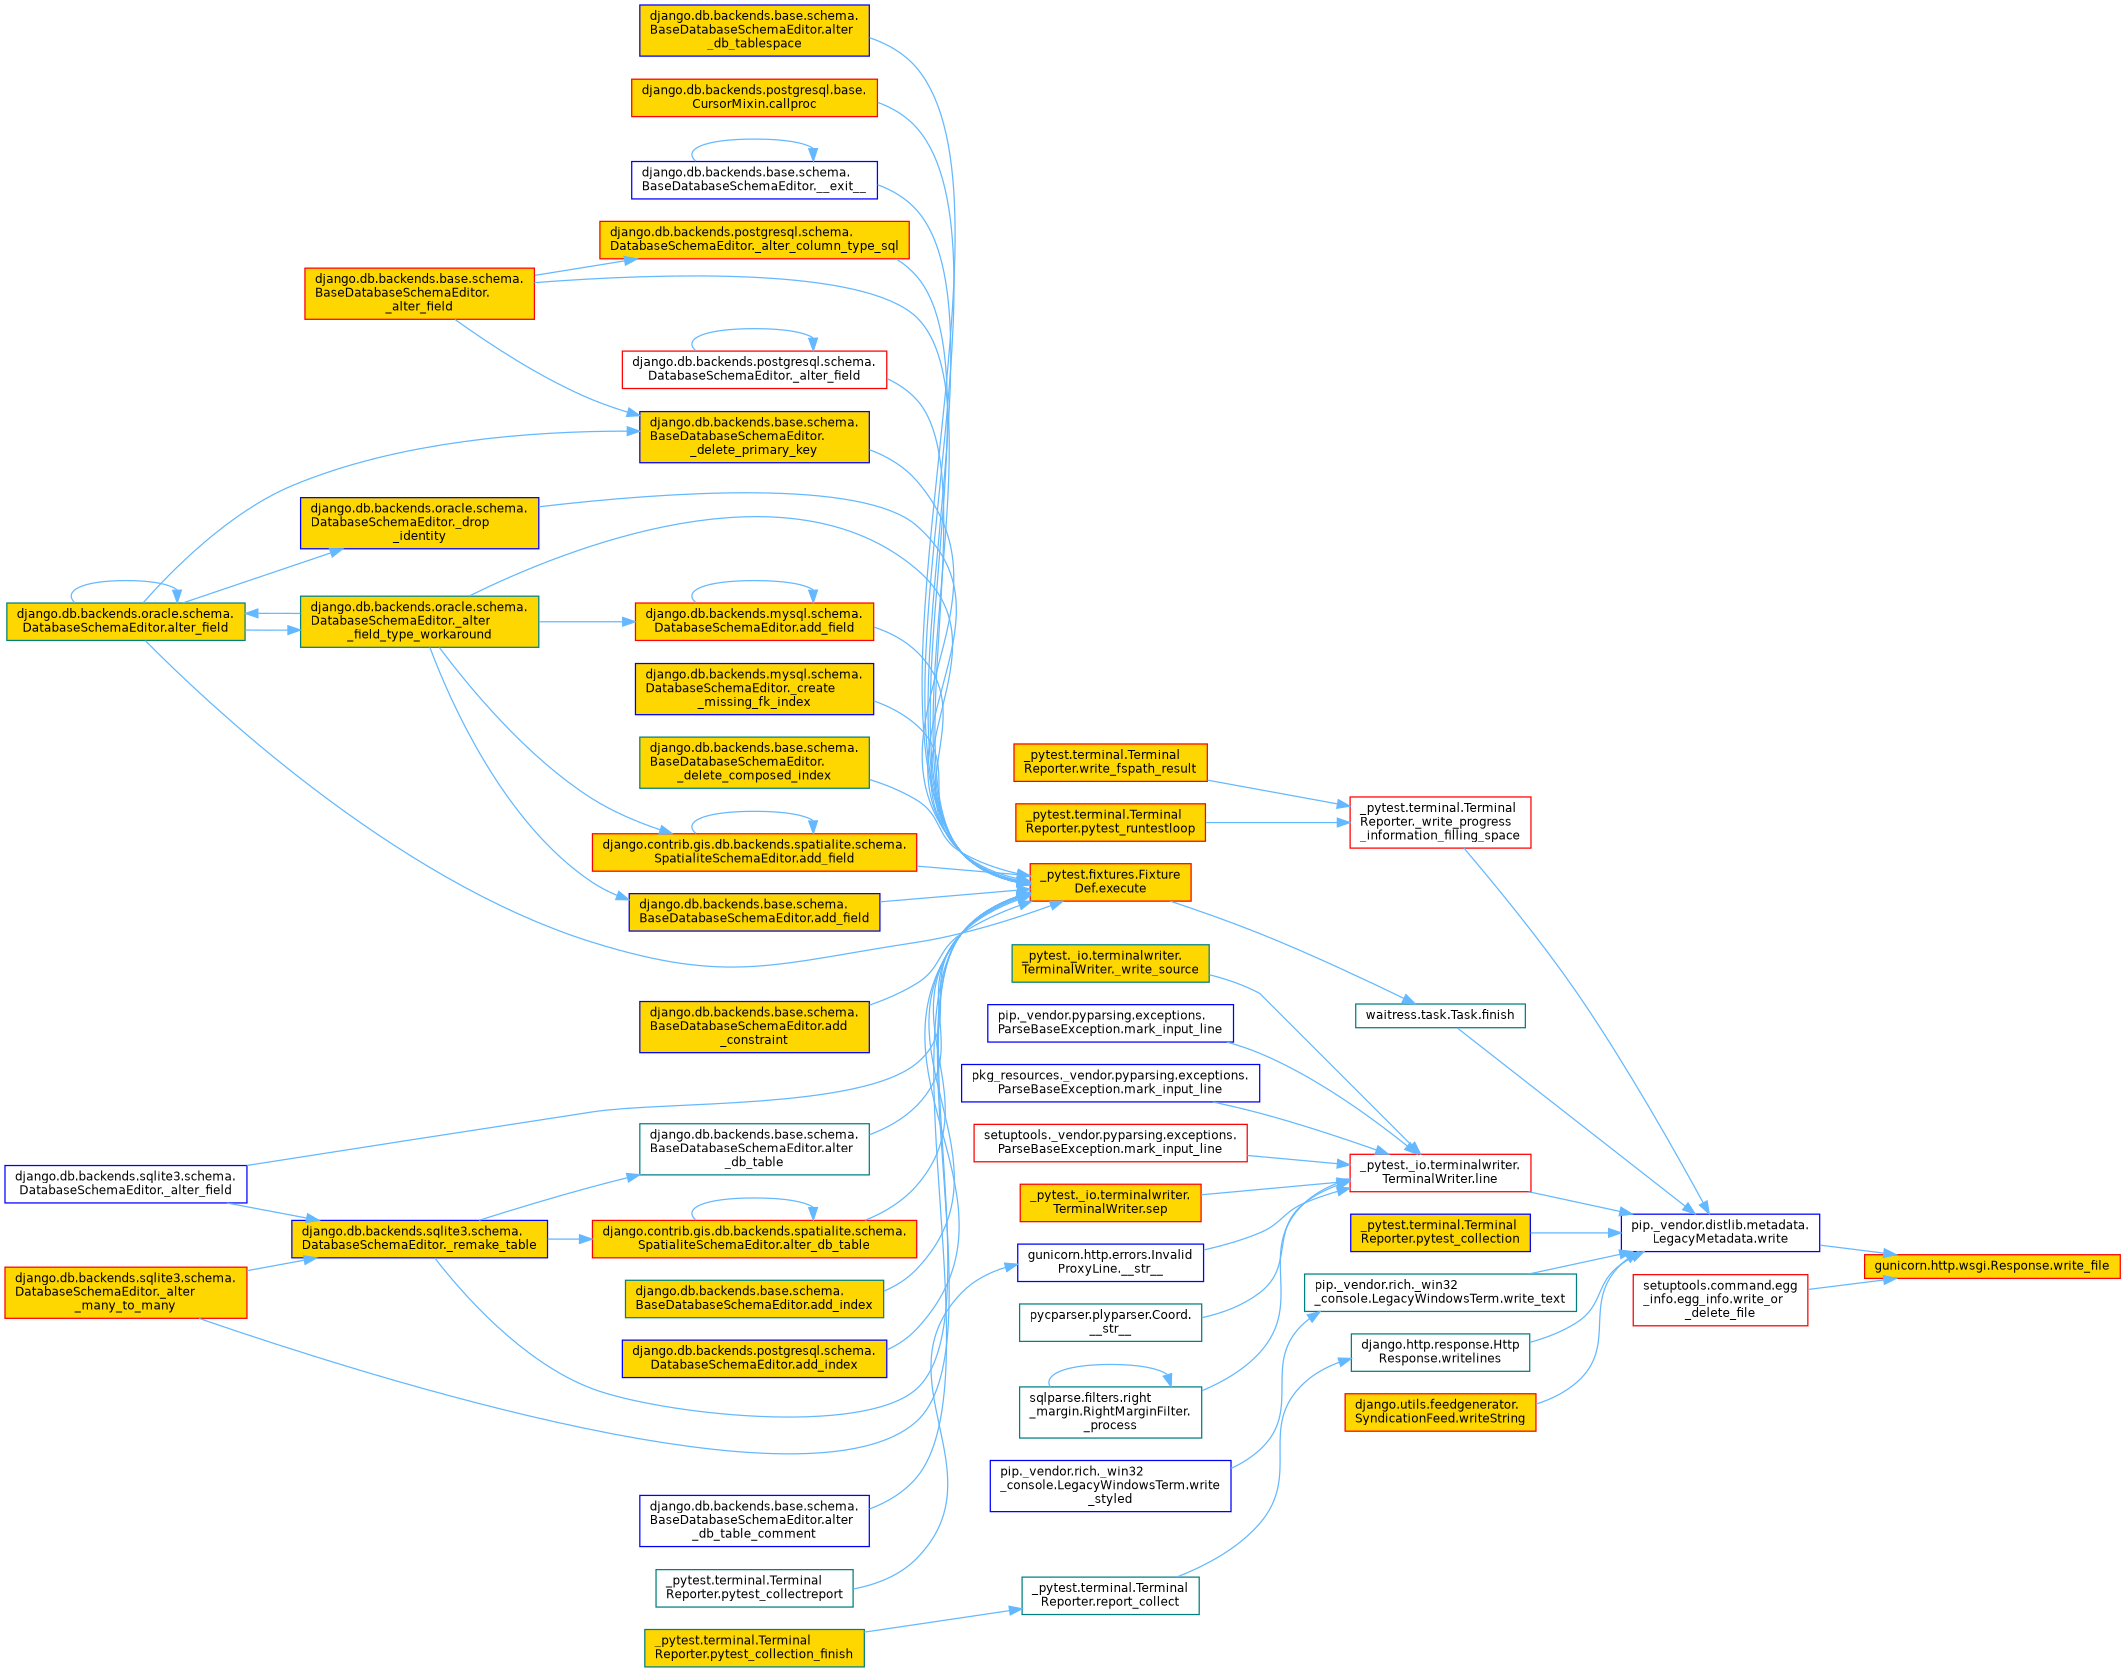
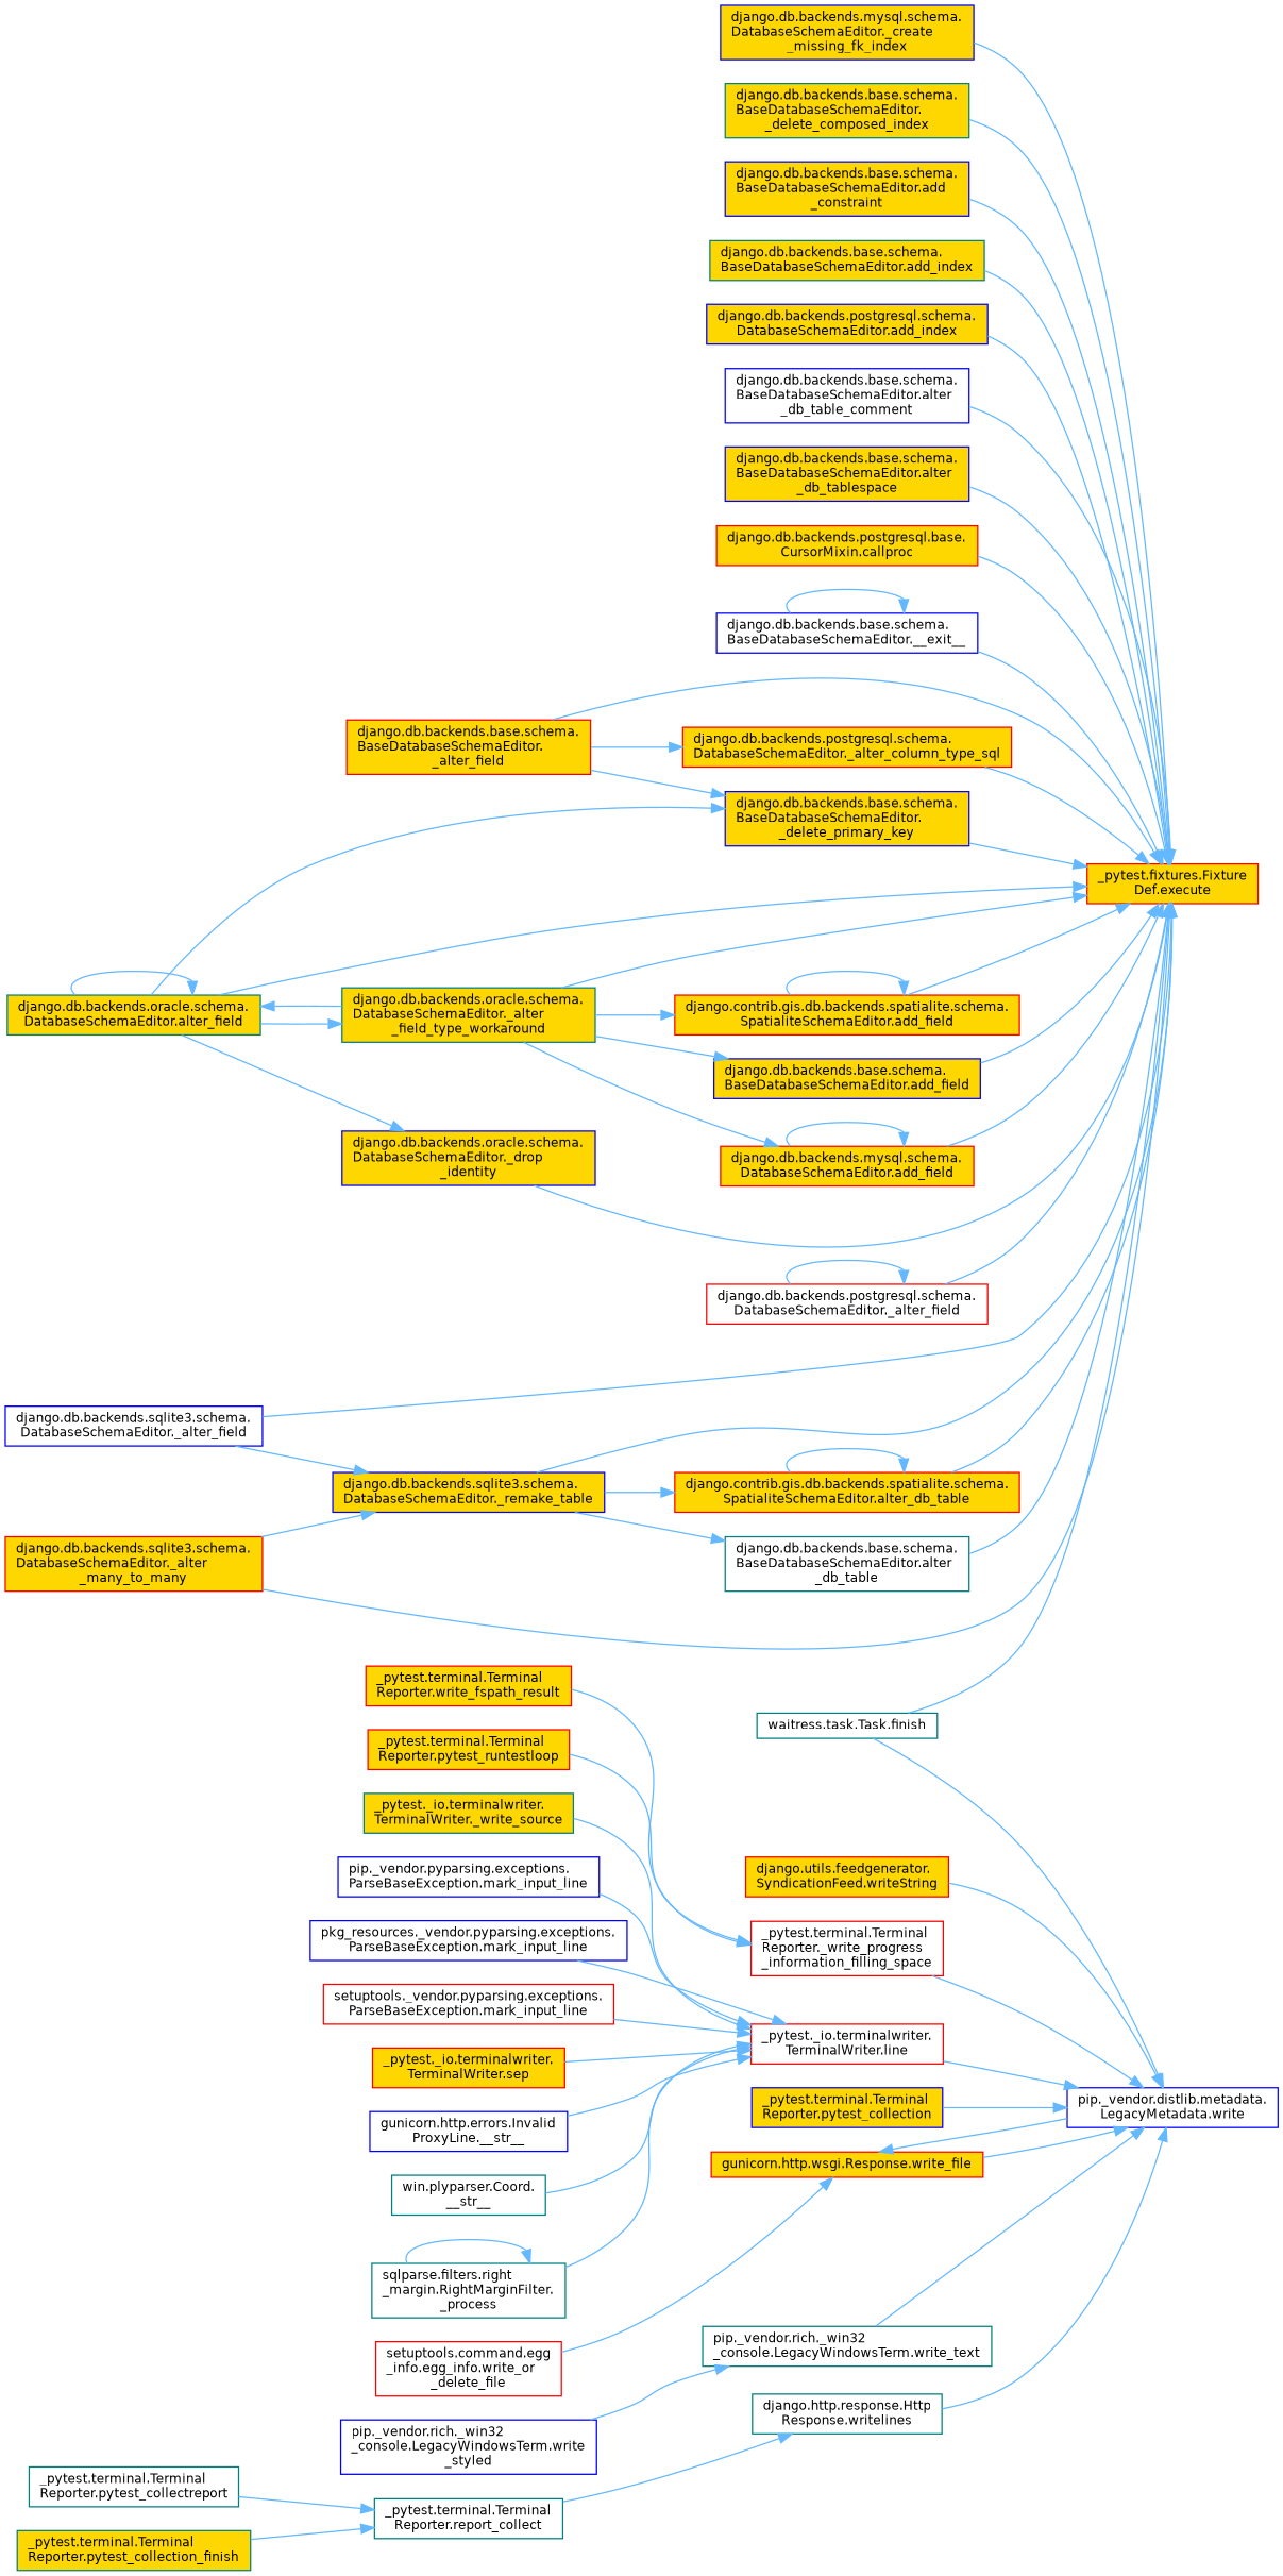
  digraph {
    rankdir=RL
    node [color=red fillcolor=gold fontname=Helvetica fontsize=10 shape=box style=filled]
    edge [color=steelblue1 dir=back fontname=Helvetica fontsize=10 labelfontname=Helvetica labelfontsize=10 style=solid]
    n1 [color=blue fillcolor=white fontcolor=black height=0.2 label="pip._vendor.distlib.metadata.\lLegacyMetadata.write" width=0.4]
    n2 [fillcolor=white height=0.2 label="_pytest.terminal.Terminal\lReporter._write_progress\l_information_filling_space" width=0.4]
    n3 [color=teal fillcolor=white height=0.2 label="waitress.task.Task.finish" width=0.4]
    n4 [fillcolor=white height=0.2 label="_pytest._io.terminalwriter.\lTerminalWriter.line" width=0.4]
    n5 [color=blue height=0.2 label="_pytest.terminal.Terminal\lReporter.pytest_collection" width=0.4]
    n6 [height=0.2 label="gunicorn.http.wsgi.Response.write_file" width=0.4]
    n7 [color=teal fillcolor=white height=0.2 label="pip._vendor.rich._win32\l_console.LegacyWindowsTerm.write_text" width=0.4]
    n8 [color=teal fillcolor=white height=0.2 label="django.http.response.Http\lResponse.writelines" width=0.4]
    n9 [height=0.2 label="django.utils.feedgenerator.\lSyndicationFeed.writeString" width=0.4]
    n10 [height=0.2 label="_pytest.terminal.Terminal\lReporter.pytest_runtestloop" width=0.4]
    n11 [height=0.2 label="_pytest.terminal.Terminal\lReporter.write_fspath_result" width=0.4]
    n12 [height=0.2 label="_pytest.fixtures.Fixture\lDef.execute" width=0.4]
    n13 [color=blue fillcolor=white height=0.2 label="gunicorn.http.errors.Invalid\lProxyLine.__str__" width=0.4]
-   n14 [color=teal fillcolor=white height=0.2 label="pycparser.plyparser.Coord.\l__str__" width=0.4]
+   n14 [color=teal fillcolor=white height=0.2 label="win.plyparser.Coord.\l__str__" width=0.4]
    n15 [color=teal fillcolor=white height=0.2 label="sqlparse.filters.right\l_margin.RightMarginFilter.\l_process" width=0.4]
    n16 [color=teal height=0.2 label="_pytest._io.terminalwriter.\lTerminalWriter._write_source" width=0.4]
    n17 [color=blue fillcolor=white height=0.2 label="pip._vendor.pyparsing.exceptions.\lParseBaseException.mark_input_line" width=0.4]
    n18 [color=blue fillcolor=white height=0.2 label="pkg_resources._vendor.pyparsing.exceptions.\lParseBaseException.mark_input_line" width=0.4]
    n19 [fillcolor=white height=0.2 label="setuptools._vendor.pyparsing.exceptions.\lParseBaseException.mark_input_line" width=0.4]
    n20 [height=0.2 label="_pytest._io.terminalwriter.\lTerminalWriter.sep" width=0.4]
    n21 [color=teal fillcolor=white height=0.2 label="_pytest.terminal.Terminal\lReporter.report_collect" width=0.4]
    n22 [color=teal height=0.2 label="_pytest.terminal.Terminal\lReporter.pytest_collection_finish" width=0.4]
    n23 [color=teal fillcolor=white height=0.2 label="_pytest.terminal.Terminal\lReporter.pytest_collectreport" width=0.4]
    n24 [fillcolor=white height=0.2 label="setuptools.command.egg\l_info.egg_info.write_or\l_delete_file" width=0.4]
    n25 [color=blue fillcolor=white height=0.2 label="pip._vendor.rich._win32\l_console.LegacyWindowsTerm.write\l_styled" width=0.4]
    n26 [color=blue fillcolor=white height=0.2 label="django.db.backends.base.schema.\lBaseDatabaseSchemaEditor.__exit__" width=0.4]
    n27 [height=0.2 label="django.db.backends.postgresql.schema.\lDatabaseSchemaEditor._alter_column_type_sql" width=0.4]
    n28 [height=0.2 label="django.db.backends.base.schema.\lBaseDatabaseSchemaEditor.\l_alter_field" width=0.4]
    n29 [fillcolor=white height=0.2 label="django.db.backends.postgresql.schema.\lDatabaseSchemaEditor._alter_field" width=0.4]
    n30 [color=blue fillcolor=white height=0.2 label="django.db.backends.sqlite3.schema.\lDatabaseSchemaEditor._alter_field" width=0.4]
    n31 [color=teal height=0.2 label="django.db.backends.oracle.schema.\lDatabaseSchemaEditor._alter\l_field_type_workaround" width=0.4]
    n32 [color=teal height=0.2 label="django.db.backends.oracle.schema.\lDatabaseSchemaEditor.alter_field" width=0.4]
    n33 [height=0.2 label="django.db.backends.sqlite3.schema.\lDatabaseSchemaEditor._alter\l_many_to_many" width=0.4]
    n34 [color=blue height=0.2 label="django.db.backends.mysql.schema.\lDatabaseSchemaEditor._create\l_missing_fk_index" width=0.4]
    n35 [color=teal height=0.2 label="django.db.backends.base.schema.\lBaseDatabaseSchemaEditor.\l_delete_composed_index" width=0.4]
    n36 [color=blue height=0.2 label="django.db.backends.base.schema.\lBaseDatabaseSchemaEditor.\l_delete_primary_key" width=0.4]
    n37 [color=blue height=0.2 label="django.db.backends.oracle.schema.\lDatabaseSchemaEditor._drop\l_identity" width=0.4]
    n38 [color=blue height=0.2 label="django.db.backends.sqlite3.schema.\lDatabaseSchemaEditor._remake_table" width=0.4]
    n39 [color=blue height=0.2 label="django.db.backends.base.schema.\lBaseDatabaseSchemaEditor.add\l_constraint" width=0.4]
    n40 [height=0.2 label="django.contrib.gis.db.backends.spatialite.schema.\lSpatialiteSchemaEditor.add_field" width=0.4]
    n41 [color=blue height=0.2 label="django.db.backends.base.schema.\lBaseDatabaseSchemaEditor.add_field" width=0.4]
    n42 [height=0.2 label="django.db.backends.mysql.schema.\lDatabaseSchemaEditor.add_field" width=0.4]
    n43 [color=teal height=0.2 label="django.db.backends.base.schema.\lBaseDatabaseSchemaEditor.add_index" width=0.4]
    n44 [color=blue height=0.2 label="django.db.backends.postgresql.schema.\lDatabaseSchemaEditor.add_index" width=0.4]
    n45 [height=0.2 label="django.contrib.gis.db.backends.spatialite.schema.\lSpatialiteSchemaEditor.alter_db_table" width=0.4]
    n46 [color=teal fillcolor=white height=0.2 label="django.db.backends.base.schema.\lBaseDatabaseSchemaEditor.alter\l_db_table" width=0.4]
    n47 [color=blue fillcolor=white height=0.2 label="django.db.backends.base.schema.\lBaseDatabaseSchemaEditor.alter\l_db_table_comment" width=0.4]
    n48 [color=blue height=0.2 label="django.db.backends.base.schema.\lBaseDatabaseSchemaEditor.alter\l_db_tablespace" width=0.4]
    n49 [height=0.2 label="django.db.backends.postgresql.base.\lCursorMixin.callproc" width=0.4]
    n1 -> n2
    n1 -> n3
    n1 -> n4
    n1 -> n5
+   n1 -> n6
    n1 -> n7
    n1 -> n8
    n1 -> n9
    n2 -> n10
    n2 -> n11
-   n3 -> n12
+   n12 -> n3
    n4 -> n13
    n4 -> n14
    n4 -> n15
    n4 -> n16
    n4 -> n17
    n4 -> n18
    n4 -> n19
    n4 -> n20
    n6 -> n1
    n6 -> n24
    n7 -> n25
    n8 -> n21
    n12 -> n26
    n12 -> n27
    n12 -> n28
    n12 -> n29
    n12 -> n30
    n12 -> n31
    n12 -> n32
    n12 -> n33
    n12 -> n34
    n12 -> n35
    n12 -> n36
    n12 -> n37
    n12 -> n38
    n12 -> n39
    n12 -> n40
    n12 -> n41
    n12 -> n42
    n12 -> n43
    n12 -> n44
    n12 -> n45
    n12 -> n46
    n12 -> n47
    n12 -> n48
    n12 -> n49
    n15 -> n15
    n21 -> n22
-   n13 -> n23
+   n21 -> n23
    n26 -> n26
    n27 -> n28
    n29 -> n29
    n31 -> n32
    n32 -> n31
    n32 -> n32
    n36 -> n28
    n36 -> n32
    n37 -> n32
    n38 -> n30
    n38 -> n33
    n40 -> n31
    n40 -> n40
    n41 -> n31
    n42 -> n31
    n42 -> n42
    n45 -> n38
    n45 -> n45
    n46 -> n38
  }
